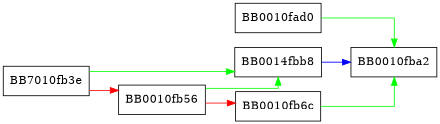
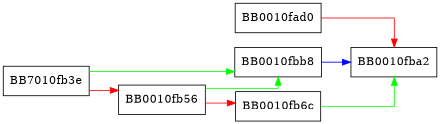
  digraph {
    rankdir=LR
    splines=ortho
    node [shape=box]
    edge [color=green]
    BB0010fad0
    BB0010fba2
-   BB0010fbb8 [label=BB0014fbb8]
+   BB0010fbb8
    n4 [label=BB7010fb3e]
    BB0010fb56
    BB0010fb6c
-   BB0010fad0 -> BB0010fba2
+   BB0010fad0 -> BB0010fba2 [color=red]
    BB0010fbb8 -> BB0010fba2 [color=blue]
    n4 -> BB0010fbb8
    n4 -> BB0010fb56 [color=red]
    BB0010fb56 -> BB0010fbb8
    BB0010fb56 -> BB0010fb6c [color=red]
    BB0010fb6c -> BB0010fba2
  }
